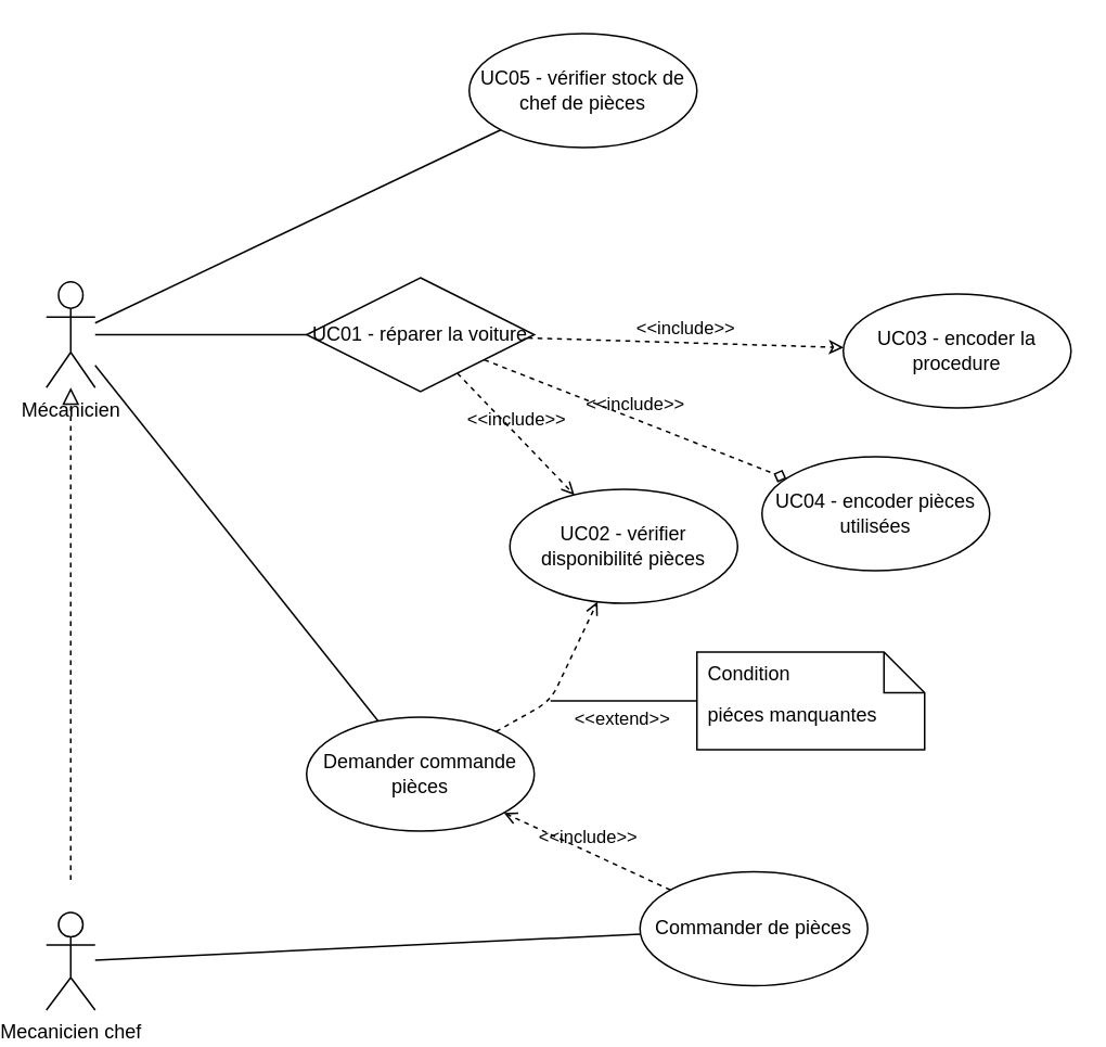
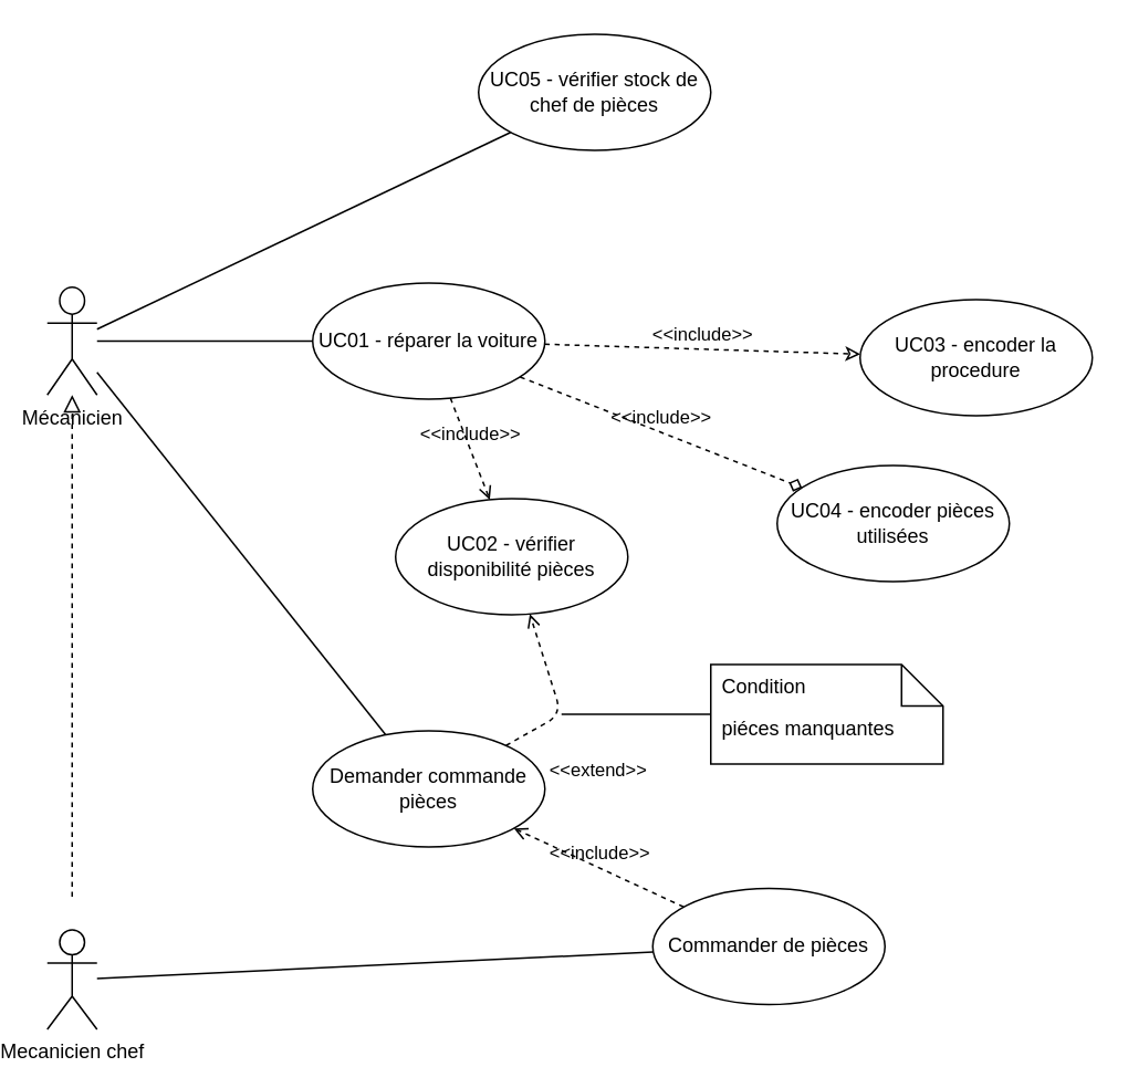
  <mxCell id="0" />
  <mxCell id="1" parent="0" />
  <mxCell id="2" style="edgeStyle=none;html=1;endArrow=none;endFill=0;" edge="1" parent="1" source="5" target="6"><mxGeometry relative="1" as="geometry" /></mxCell>
  <mxCell id="3" style="edgeStyle=none;html=1;endArrow=none;endFill=0;" edge="1" parent="1" source="5" target="11"><mxGeometry relative="1" as="geometry"><mxPoint x="250" y="70" as="targetPoint" /></mxGeometry></mxCell>
  <mxCell id="4" style="edgeStyle=none;html=1;endArrow=none;endFill=0;" edge="1" parent="1" source="5" target="14"><mxGeometry relative="1" as="geometry" /></mxCell>
  <mxCell id="5" value="Mécanicien" style="shape=umlActor;verticalLabelPosition=bottom;verticalAlign=top;html=1;" vertex="1" parent="1"><mxGeometry x="20" y="172.5" width="30" height="65" as="geometry" /></mxCell>
- <mxCell id="6" value="UC01 - réparer la voiture" style="rhombus;whiteSpace=wrap;html=1;" vertex="1" parent="1"><mxGeometry x="180" y="170" width="140" height="70" as="geometry" /></mxCell>
- <mxCell id="7" value="UC02 - vérifier disponibilité pièces" style="ellipse;whiteSpace=wrap;html=1;" vertex="1" parent="1"><mxGeometry x="305" y="300" width="140" height="70" as="geometry" /></mxCell>
+ <mxCell id="6" value="UC01 - réparer la voiture" style="ellipse;whiteSpace=wrap;html=1;" vertex="1" parent="1"><mxGeometry x="180" y="170" width="140" height="70" as="geometry" /></mxCell>
+ <mxCell id="7" value="UC02 - vérifier disponibilité pièces" style="ellipse;whiteSpace=wrap;html=1;" vertex="1" parent="1"><mxGeometry x="230" y="300" width="140" height="70" as="geometry" /></mxCell>
  <mxCell id="8" value="&amp;lt;&amp;lt;include&amp;gt;&amp;gt;" style="html=1;verticalAlign=bottom;labelBackgroundColor=none;endArrow=open;endFill=0;dashed=1;" edge="1" parent="1" source="6" target="7"><mxGeometry width="160" relative="1" as="geometry"><mxPoint x="280" y="240" as="sourcePoint" /><mxPoint x="440" y="240" as="targetPoint" /><mxPoint as="offset" /></mxGeometry></mxCell>
  <mxCell id="9" value="&amp;lt;&amp;lt;include&amp;gt;&amp;gt;" style="html=1;verticalAlign=bottom;labelBackgroundColor=none;endArrow=classic;endFill=0;dashed=1;" edge="1" parent="1" source="6" target="10"><mxGeometry width="160" relative="1" as="geometry"><mxPoint x="290" y="370" as="sourcePoint" /><mxPoint x="420" y="210" as="targetPoint" /></mxGeometry></mxCell>
  <mxCell id="10" value="UC03 - encoder la procedure" style="ellipse;whiteSpace=wrap;html=1;" vertex="1" parent="1"><mxGeometry x="510" y="180" width="140" height="70" as="geometry" /></mxCell>
  <mxCell id="11" value="UC05 - vérifier stock de chef de pièces" style="ellipse;whiteSpace=wrap;html=1;" vertex="1" parent="1"><mxGeometry x="280" y="20" width="140" height="70" as="geometry" /></mxCell>
  <mxCell id="12" value="&amp;lt;&amp;lt;include&amp;gt;&amp;gt;" style="html=1;verticalAlign=bottom;labelBackgroundColor=none;endArrow=diamond;endFill=0;dashed=1;" edge="1" parent="1" source="6" target="13"><mxGeometry width="160" relative="1" as="geometry"><mxPoint x="319.848" y="233.154" as="sourcePoint" /><mxPoint x="550" y="200" as="targetPoint" /></mxGeometry></mxCell>
  <mxCell id="13" value="UC04 - encoder pièces utilisées" style="ellipse;whiteSpace=wrap;html=1;" vertex="1" parent="1"><mxGeometry x="460" y="280" width="140" height="70" as="geometry" /></mxCell>
  <mxCell id="14" value="Demander commande pièces" style="ellipse;whiteSpace=wrap;html=1;" vertex="1" parent="1"><mxGeometry x="180" y="440" width="140" height="70" as="geometry" /></mxCell>
  <mxCell id="15" value="&amp;lt;&amp;lt;extend&amp;gt;&amp;gt;" style="html=1;verticalAlign=bottom;labelBackgroundColor=none;endArrow=open;endFill=0;dashed=1;" edge="1" parent="1" source="14" target="7"><mxGeometry x="-0.284" y="-49" width="160" relative="1" as="geometry"><mxPoint x="280" y="370" as="sourcePoint" /><mxPoint x="440" y="370" as="targetPoint" /><Array as="points"><mxPoint x="330" y="430" /></Array><mxPoint y="-1" as="offset" /></mxGeometry></mxCell>
  <mxCell id="16" style="edgeStyle=none;html=1;endArrow=none;endFill=0;" edge="1" parent="1" source="17"><mxGeometry relative="1" as="geometry"><mxPoint x="330" y="430" as="targetPoint" /></mxGeometry></mxCell>
  <mxCell id="17" value="piéces manquantes" style="shape=note2;boundedLbl=1;whiteSpace=wrap;html=1;size=25;verticalAlign=top;align=left;spacingLeft=5;" vertex="1" parent="1"><mxGeometry x="420" y="400" width="140" height="60" as="geometry" /></mxCell>
  <mxCell id="18" value="Condition" style="resizeWidth=1;part=1;strokeColor=none;fillColor=none;align=left;spacingLeft=5;" vertex="1" parent="17"><mxGeometry width="140" height="25" relative="1" as="geometry" /></mxCell>
  <mxCell id="19" style="edgeStyle=none;html=1;endArrow=none;endFill=0;" edge="1" parent="1" source="20" target="21"><mxGeometry relative="1" as="geometry" /></mxCell>
  <mxCell id="20" value="Mecanicien chef" style="shape=umlActor;verticalLabelPosition=bottom;verticalAlign=top;html=1;" vertex="1" parent="1"><mxGeometry x="20" y="560" width="30" height="60" as="geometry" /></mxCell>
  <mxCell id="21" value="Commander de pièces" style="ellipse;whiteSpace=wrap;html=1;" vertex="1" parent="1"><mxGeometry x="385" y="535" width="140" height="70" as="geometry" /></mxCell>
  <mxCell id="22" value="&amp;lt;&amp;lt;include&amp;gt;&amp;gt;" style="html=1;verticalAlign=bottom;labelBackgroundColor=none;endArrow=open;endFill=0;dashed=1;" edge="1" parent="1" source="21" target="14"><mxGeometry width="160" relative="1" as="geometry"><mxPoint x="484.958" y="303.376" as="sourcePoint" /><mxPoint x="315.042" y="236.624" as="targetPoint" /></mxGeometry></mxCell>
  <mxCell id="23" value="" style="endArrow=block;startArrow=none;endFill=0;startFill=0;endSize=8;html=1;verticalAlign=bottom;dashed=1;labelBackgroundColor=none;" edge="1" parent="1" target="5"><mxGeometry width="160" relative="1" as="geometry"><mxPoint x="35" y="540" as="sourcePoint" /><mxPoint x="440" y="370" as="targetPoint" /></mxGeometry></mxCell>
